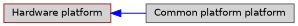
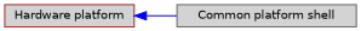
  digraph {
    rankdir=LR
    node [fontname=Helvetica fontsize=10 shape=box style=filled fillcolor=lightgrey]
    n1 [color=brown height=0.2 label="Hardware platform" width=0.4]
-   n2 [color=gray40 fontcolor=black height=0.2 label="Common platform platform" width=0.4]
+   n2 [color=gray40 fontcolor=black height=0.2 label="Common platform shell" width=0.4]
    n1 -> n2 [dir=back fontname=Helvetica fontsize=10 labelfontname=Helvetica labelfontsize=10 shape=plaintext style=solid color=blue]
  }
